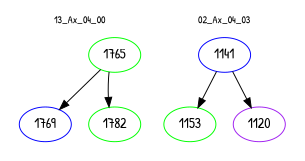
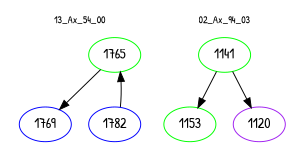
  digraph {
    fontname="Patrick Hand"
    node [color=green fontname="Patrick Hand"]
    edge [color=black fontname="Patrick Hand"]
    n1 [label=1765]
    n2 [color=blue label=1769]
-   n3 [label=1782]
-   n4 [color=blue label=1141]
+   n3 [color=blue label=1782]
+   n4 [label=1141]
    n5 [label=1153]
    n6 [color=purple label=1120]
    subgraph cluster_1 {
      color=white
      fontsize=10
-     label="13_Ax_04_00"
+     label="13_Ax_54_00"
      n1
      n2
      n3
    }
    subgraph cluster_2 {
      color=white
      fontsize=10
-     label="02_Ax_04_03"
+     label="02_Ax_94_03"
      n4
      n5
      n6
    }
    n1 -> n2
-   n1 -> n3
+   n3 -> n1
    n4 -> n5
    n4 -> n6
  }
